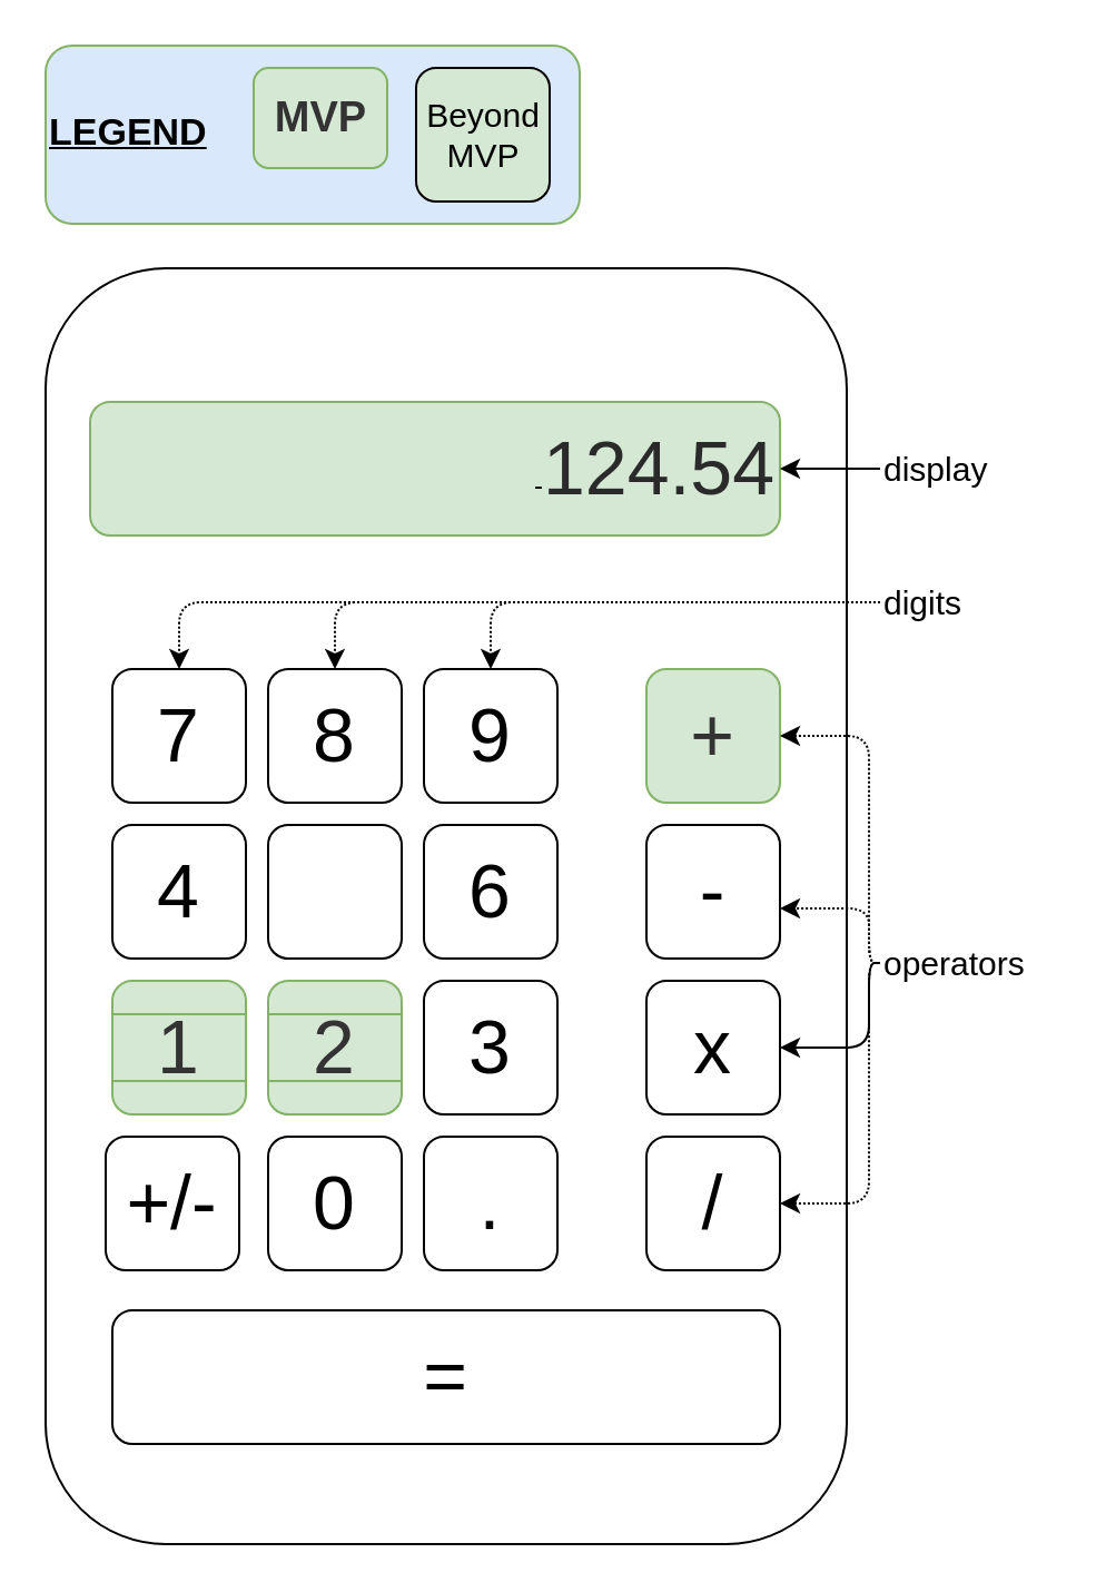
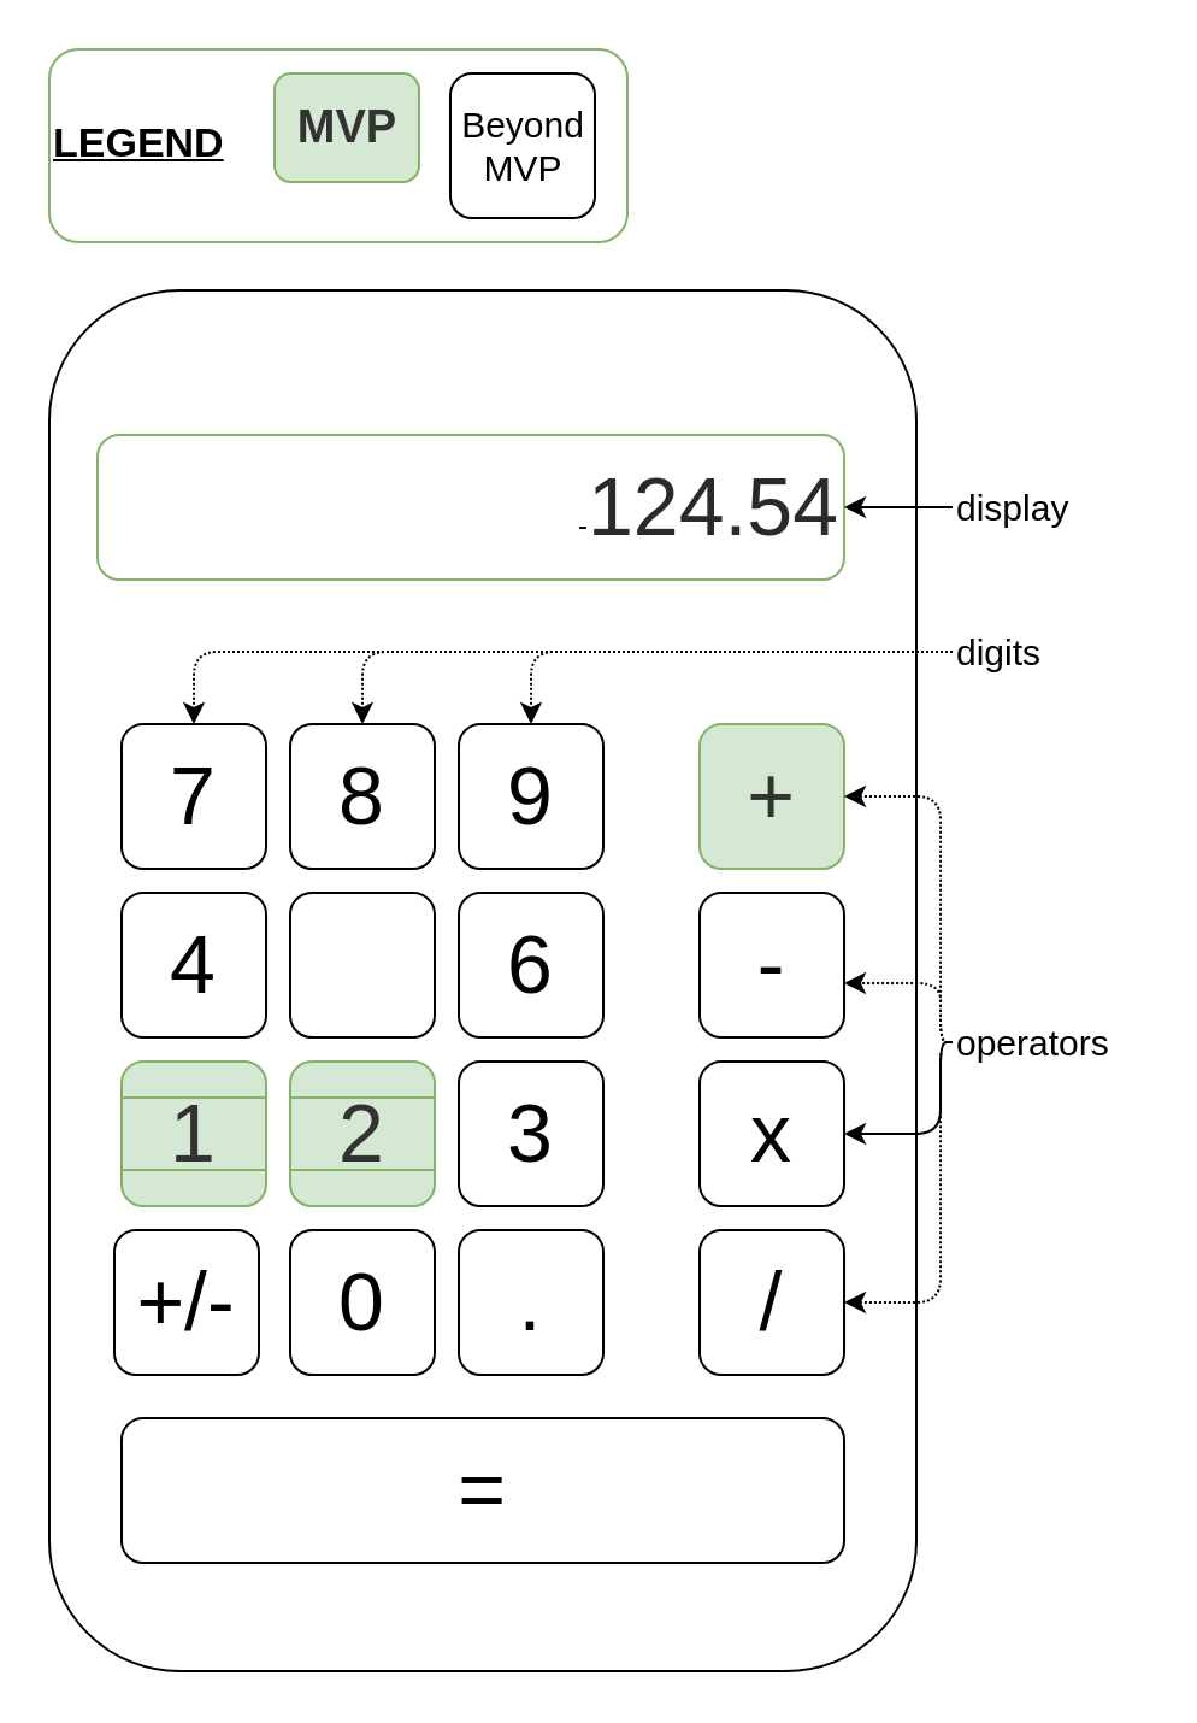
  <mxCell id="0" />
  <mxCell id="1" parent="0" />
- <mxCell id="2" value="&lt;font color=&quot;#000000&quot; style=&quot;font-size: 17px;&quot;&gt;&lt;u style=&quot;font-size: 17px;&quot;&gt;LEGEND&lt;/u&gt;&lt;/font&gt;" style="rounded=1;whiteSpace=wrap;html=1;fillColor=#dae8fc;strokeColor=#82b366;labelBackgroundColor=none;align=left;verticalAlign=middle;fontStyle=1;fontSize=17;" parent="1" vertex="1"><mxGeometry x="20" y="20" width="240" height="80" as="geometry" /></mxCell>
+ <mxCell id="2" value="&lt;font color=&quot;#000000&quot; style=&quot;font-size: 17px;&quot;&gt;&lt;u style=&quot;font-size: 17px;&quot;&gt;LEGEND&lt;/u&gt;&lt;/font&gt;" style="rounded=1;whiteSpace=wrap;html=1;fillColor=#FFFFFF;strokeColor=#82b366;labelBackgroundColor=none;align=left;verticalAlign=middle;fontStyle=1;fontSize=17;" parent="1" vertex="1"><mxGeometry x="20" y="20" width="240" height="80" as="geometry" /></mxCell>
  <mxCell id="3" value="" style="rounded=1;whiteSpace=wrap;html=1;" parent="1" vertex="1"><mxGeometry x="20" y="120" width="360" height="573" as="geometry" /></mxCell>
- <mxCell id="4" value="-&lt;font style=&quot;font-size: 34px&quot; color=&quot;#2a2a2a&quot;&gt;124.54&lt;/font&gt;" style="rounded=1;whiteSpace=wrap;html=1;fillColor=#d5e8d4;strokeColor=#82b366;align=right;" parent="1" vertex="1"><mxGeometry x="40" y="180" width="310" height="60" as="geometry" /></mxCell>
+ <mxCell id="4" value="-&lt;font style=&quot;font-size: 34px&quot; color=&quot;#2a2a2a&quot;&gt;124.54&lt;/font&gt;" style="rounded=1;whiteSpace=wrap;html=1;fillColor=#ffffff;strokeColor=#82b366;align=right;" parent="1" vertex="1"><mxGeometry x="40" y="180" width="310" height="60" as="geometry" /></mxCell>
  <mxCell id="5" value="" style="rounded=1;whiteSpace=wrap;html=1;" parent="1" vertex="1"><mxGeometry x="50" y="300" width="60" height="60" as="geometry" /></mxCell>
  <mxCell id="6" value="" style="rounded=1;whiteSpace=wrap;html=1;" parent="1" vertex="1"><mxGeometry x="120" y="300" width="60" height="60" as="geometry" /></mxCell>
  <mxCell id="7" value="" style="rounded=1;whiteSpace=wrap;html=1;" parent="1" vertex="1"><mxGeometry x="190" y="300" width="60" height="60" as="geometry" /></mxCell>
  <mxCell id="8" value="" style="rounded=1;whiteSpace=wrap;html=1;" parent="1" vertex="1"><mxGeometry x="50" y="370" width="60" height="60" as="geometry" /></mxCell>
  <mxCell id="9" value="" style="rounded=1;whiteSpace=wrap;html=1;" parent="1" vertex="1"><mxGeometry x="120" y="370" width="60" height="60" as="geometry" /></mxCell>
  <mxCell id="10" value="" style="rounded=1;whiteSpace=wrap;html=1;" parent="1" vertex="1"><mxGeometry x="190" y="370" width="60" height="60" as="geometry" /></mxCell>
  <mxCell id="11" value="" style="rounded=1;whiteSpace=wrap;html=1;fillColor=#d5e8d4;strokeColor=#82b366;" parent="1" vertex="1"><mxGeometry x="50" y="440" width="60" height="60" as="geometry" /></mxCell>
  <mxCell id="12" value="" style="rounded=1;whiteSpace=wrap;html=1;fillColor=#d5e8d4;strokeColor=#82b366;" parent="1" vertex="1"><mxGeometry x="120" y="440" width="60" height="60" as="geometry" /></mxCell>
  <mxCell id="13" value="" style="rounded=1;whiteSpace=wrap;html=1;" parent="1" vertex="1"><mxGeometry x="190" y="440" width="60" height="60" as="geometry" /></mxCell>
  <mxCell id="14" value="" style="rounded=1;whiteSpace=wrap;html=1;" parent="1" vertex="1"><mxGeometry x="50" y="588" width="300" height="60" as="geometry" /></mxCell>
  <mxCell id="15" value="" style="rounded=1;whiteSpace=wrap;html=1;fillColor=#d5e8d4;strokeColor=#82b366;" parent="1" vertex="1"><mxGeometry x="290" y="300" width="60" height="60" as="geometry" /></mxCell>
  <mxCell id="16" value="+" style="text;html=1;strokeColor=none;fillColor=none;align=center;verticalAlign=middle;whiteSpace=wrap;rounded=0;fontSize=34;fontColor=#333333;" parent="1" vertex="1"><mxGeometry x="290" y="315" width="60" height="30" as="geometry" /></mxCell>
  <mxCell id="17" value="7" style="text;html=1;strokeColor=none;fillColor=none;align=center;verticalAlign=middle;whiteSpace=wrap;rounded=0;fontSize=34;" parent="1" vertex="1"><mxGeometry x="50" y="315" width="60" height="30" as="geometry" /></mxCell>
  <mxCell id="18" value="8" style="text;html=1;strokeColor=none;fillColor=none;align=center;verticalAlign=middle;whiteSpace=wrap;rounded=0;fontSize=34;" parent="1" vertex="1"><mxGeometry x="120" y="315" width="60" height="30" as="geometry" /></mxCell>
  <mxCell id="19" value="9" style="text;html=1;strokeColor=none;fillColor=none;align=center;verticalAlign=middle;whiteSpace=wrap;rounded=0;fontSize=34;" parent="1" vertex="1"><mxGeometry x="190" y="315" width="60" height="30" as="geometry" /></mxCell>
  <mxCell id="20" value="4" style="text;html=1;strokeColor=none;fillColor=none;align=center;verticalAlign=middle;whiteSpace=wrap;rounded=0;fontSize=34;" parent="1" vertex="1"><mxGeometry x="50" y="385" width="60" height="30" as="geometry" /></mxCell>
  <mxCell id="21" value="6" style="text;html=1;strokeColor=none;fillColor=none;align=center;verticalAlign=middle;whiteSpace=wrap;rounded=0;fontSize=34;" parent="1" vertex="1"><mxGeometry x="190" y="385" width="60" height="30" as="geometry" /></mxCell>
  <mxCell id="22" value="1" style="text;html=1;strokeColor=#82b366;fillColor=#d5e8d4;align=center;verticalAlign=middle;whiteSpace=wrap;rounded=0;fontSize=34;fontColor=#333333;" parent="1" vertex="1"><mxGeometry x="50" y="455" width="60" height="30" as="geometry" /></mxCell>
  <mxCell id="23" value="2" style="text;html=1;strokeColor=#82b366;fillColor=#d5e8d4;align=center;verticalAlign=middle;whiteSpace=wrap;rounded=0;fontSize=34;fontColor=#333333;" parent="1" vertex="1"><mxGeometry x="120" y="455" width="60" height="30" as="geometry" /></mxCell>
  <mxCell id="24" value="3" style="text;html=1;strokeColor=none;fillColor=none;align=center;verticalAlign=middle;whiteSpace=wrap;rounded=0;fontSize=34;" parent="1" vertex="1"><mxGeometry x="190" y="455" width="60" height="30" as="geometry" /></mxCell>
  <mxCell id="25" value="" style="rounded=1;whiteSpace=wrap;html=1;" parent="1" vertex="1"><mxGeometry x="120" y="510" width="60" height="60" as="geometry" /></mxCell>
  <mxCell id="26" value="0" style="text;html=1;strokeColor=none;fillColor=none;align=center;verticalAlign=middle;whiteSpace=wrap;rounded=0;fontSize=34;" parent="1" vertex="1"><mxGeometry x="120" y="525" width="60" height="30" as="geometry" /></mxCell>
  <mxCell id="27" value="=" style="text;html=1;strokeColor=none;fillColor=none;align=center;verticalAlign=middle;whiteSpace=wrap;rounded=0;fontSize=34;" parent="1" vertex="1"><mxGeometry x="170" y="603" width="60" height="30" as="geometry" /></mxCell>
  <mxCell id="28" style="edgeStyle=orthogonalEdgeStyle;html=1;exitX=0;exitY=0.5;exitDx=0;exitDy=0;entryX=0.5;entryY=0;entryDx=0;entryDy=0;fontSize=15;dashed=1;dashPattern=1 1;" parent="1" source="31" target="5" edge="1"><mxGeometry relative="1" as="geometry"><Array as="points"><mxPoint x="395" y="270" /><mxPoint x="80" y="270" /></Array></mxGeometry></mxCell>
  <mxCell id="29" style="edgeStyle=orthogonalEdgeStyle;html=1;exitX=0;exitY=0.5;exitDx=0;exitDy=0;entryX=0.5;entryY=0;entryDx=0;entryDy=0;fontSize=15;dashed=1;dashPattern=1 1;" parent="1" source="31" target="6" edge="1"><mxGeometry relative="1" as="geometry"><Array as="points"><mxPoint x="395" y="270" /><mxPoint x="150" y="270" /></Array></mxGeometry></mxCell>
  <mxCell id="30" style="edgeStyle=orthogonalEdgeStyle;html=1;exitX=0;exitY=0.5;exitDx=0;exitDy=0;entryX=0.5;entryY=0;entryDx=0;entryDy=0;fontSize=15;dashed=1;dashPattern=1 1;" parent="1" source="31" target="7" edge="1"><mxGeometry relative="1" as="geometry"><Array as="points"><mxPoint x="395" y="270" /><mxPoint x="220" y="270" /></Array></mxGeometry></mxCell>
  <mxCell id="31" value="digits" style="text;html=1;strokeColor=none;fillColor=none;align=left;verticalAlign=middle;whiteSpace=wrap;rounded=0;fontSize=15;" parent="1" vertex="1"><mxGeometry x="395" y="260" width="50" height="20" as="geometry" /></mxCell>
  <mxCell id="32" value="" style="rounded=1;whiteSpace=wrap;html=1;" parent="1" vertex="1"><mxGeometry x="290" y="370" width="60" height="60" as="geometry" /></mxCell>
  <mxCell id="33" value="-" style="text;html=1;align=center;verticalAlign=middle;whiteSpace=wrap;rounded=0;fontSize=34;" parent="1" vertex="1"><mxGeometry x="290" y="385" width="60" height="30" as="geometry" /></mxCell>
  <mxCell id="34" value="" style="rounded=1;whiteSpace=wrap;html=1;" parent="1" vertex="1"><mxGeometry x="290" y="440" width="60" height="60" as="geometry" /></mxCell>
  <mxCell id="35" value="x" style="text;html=1;align=center;verticalAlign=middle;whiteSpace=wrap;rounded=0;fontSize=34;" parent="1" vertex="1"><mxGeometry x="290" y="455" width="60" height="30" as="geometry" /></mxCell>
  <mxCell id="36" value="" style="rounded=1;whiteSpace=wrap;html=1;" parent="1" vertex="1"><mxGeometry x="290" y="510" width="60" height="60" as="geometry" /></mxCell>
  <mxCell id="37" value="/" style="text;html=1;align=center;verticalAlign=middle;whiteSpace=wrap;rounded=0;fontSize=34;" parent="1" vertex="1"><mxGeometry x="290" y="525" width="60" height="30" as="geometry" /></mxCell>
  <mxCell id="38" style="edgeStyle=orthogonalEdgeStyle;html=1;exitX=0;exitY=0.5;exitDx=0;exitDy=0;entryX=1;entryY=0.5;entryDx=0;entryDy=0;fontSize=15;dashed=1;dashPattern=1 1;" parent="1" source="42" target="16" edge="1"><mxGeometry relative="1" as="geometry"><Array as="points"><mxPoint x="390" y="432" /><mxPoint x="390" y="330" /></Array></mxGeometry></mxCell>
  <mxCell id="39" style="edgeStyle=orthogonalEdgeStyle;html=1;exitX=0;exitY=0.5;exitDx=0;exitDy=0;entryX=1;entryY=0.75;entryDx=0;entryDy=0;fontSize=15;dashed=1;dashPattern=1 1;" parent="1" source="42" target="33" edge="1"><mxGeometry relative="1" as="geometry"><Array as="points"><mxPoint x="390" y="432" /><mxPoint x="390" y="408" /></Array></mxGeometry></mxCell>
  <mxCell id="40" style="edgeStyle=orthogonalEdgeStyle;html=1;exitX=0;exitY=0.5;exitDx=0;exitDy=0;entryX=1;entryY=0.5;entryDx=0;entryDy=0;fontSize=15;dashed=0;dashPattern=1 1;" parent="1" source="42" target="35" edge="1"><mxGeometry relative="1" as="geometry"><Array as="points"><mxPoint x="390" y="432" /><mxPoint x="390" y="470" /></Array></mxGeometry></mxCell>
  <mxCell id="41" style="edgeStyle=orthogonalEdgeStyle;html=1;exitX=0;exitY=0.5;exitDx=0;exitDy=0;entryX=1;entryY=0.5;entryDx=0;entryDy=0;fontSize=15;dashed=1;dashPattern=1 1;" parent="1" source="42" target="37" edge="1"><mxGeometry relative="1" as="geometry"><Array as="points"><mxPoint x="390" y="432" /><mxPoint x="390" y="540" /></Array></mxGeometry></mxCell>
  <mxCell id="42" value="operators" style="text;html=1;strokeColor=none;fillColor=none;align=left;verticalAlign=middle;whiteSpace=wrap;rounded=0;fontSize=15;" parent="1" vertex="1"><mxGeometry x="395" y="417" width="70" height="30" as="geometry" /></mxCell>
  <mxCell id="43" value="display" style="text;html=1;strokeColor=none;fillColor=none;align=left;verticalAlign=middle;whiteSpace=wrap;rounded=0;fontSize=15;" parent="1" vertex="1"><mxGeometry x="395" y="195" width="80" height="30" as="geometry" /></mxCell>
  <mxCell id="44" value="MVP" style="rounded=1;whiteSpace=wrap;html=1;fillColor=#d5e8d4;strokeColor=#82b366;fontColor=#333333;fontStyle=1;fontSize=19;" parent="1" vertex="1"><mxGeometry x="113.5" y="30" width="60" height="45" as="geometry" /></mxCell>
- <mxCell id="45" value="Beyond MVP" style="rounded=1;whiteSpace=wrap;html=1;fontSize=15;fillColor=#d5e8d4;" parent="1" vertex="1"><mxGeometry x="186.5" y="30" width="60" height="60" as="geometry" /></mxCell>
+ <mxCell id="45" value="Beyond MVP" style="rounded=1;whiteSpace=wrap;html=1;fontSize=15;" parent="1" vertex="1"><mxGeometry x="186.5" y="30" width="60" height="60" as="geometry" /></mxCell>
  <mxCell id="46" style="edgeStyle=orthogonalEdgeStyle;html=1;entryX=1;entryY=0.5;entryDx=0;entryDy=0;fontSize=15;dashed=0;dashPattern=1 1;exitX=0;exitY=0.5;exitDx=0;exitDy=0;" parent="1" source="43" target="4" edge="1"><mxGeometry relative="1" as="geometry"><mxPoint x="430" y="310" as="sourcePoint" /><mxPoint x="360" y="340" as="targetPoint" /><Array as="points"><mxPoint x="395" y="210" /><mxPoint x="395" y="210" /></Array></mxGeometry></mxCell>
  <mxCell id="47" value="" style="rounded=1;whiteSpace=wrap;html=1;" parent="1" vertex="1"><mxGeometry x="190" y="510" width="60" height="60" as="geometry" /></mxCell>
  <mxCell id="48" value="" style="rounded=1;whiteSpace=wrap;html=1;" parent="1" vertex="1"><mxGeometry x="47" y="510" width="60" height="60" as="geometry" /></mxCell>
  <mxCell id="49" value="." style="text;html=1;strokeColor=none;fillColor=none;align=center;verticalAlign=middle;whiteSpace=wrap;rounded=0;fontSize=34;" parent="1" vertex="1"><mxGeometry x="190" y="525" width="60" height="30" as="geometry" /></mxCell>
  <mxCell id="50" value="+/-" style="text;html=1;strokeColor=none;fillColor=none;align=center;verticalAlign=middle;whiteSpace=wrap;rounded=0;fontSize=34;" parent="1" vertex="1"><mxGeometry x="47" y="525" width="60" height="30" as="geometry" /></mxCell>
